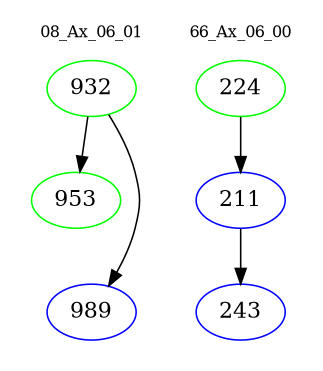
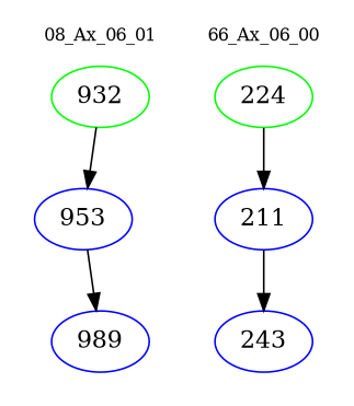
  digraph {
    node [color=blue]
    edge [color=black]
    n1 [color=green label=932]
-   n2 [color=green label=953]
+   n2 [label=953]
    n3 [label=989]
    n4 [color=green label=224]
    n5 [label=211]
    n6 [label=243]
    subgraph cluster_1 {
      color=white
      fontsize=10
      label="08_Ax_06_01"
      n1
      n2
      n3
    }
    subgraph cluster_2 {
      color=white
      fontsize=10
      label="66_Ax_06_00"
      n4
      n5
      n6
    }
    n1 -> n2
-   n1 -> n3
+   n2 -> n3
    n4 -> n5
    n5 -> n6
  }
